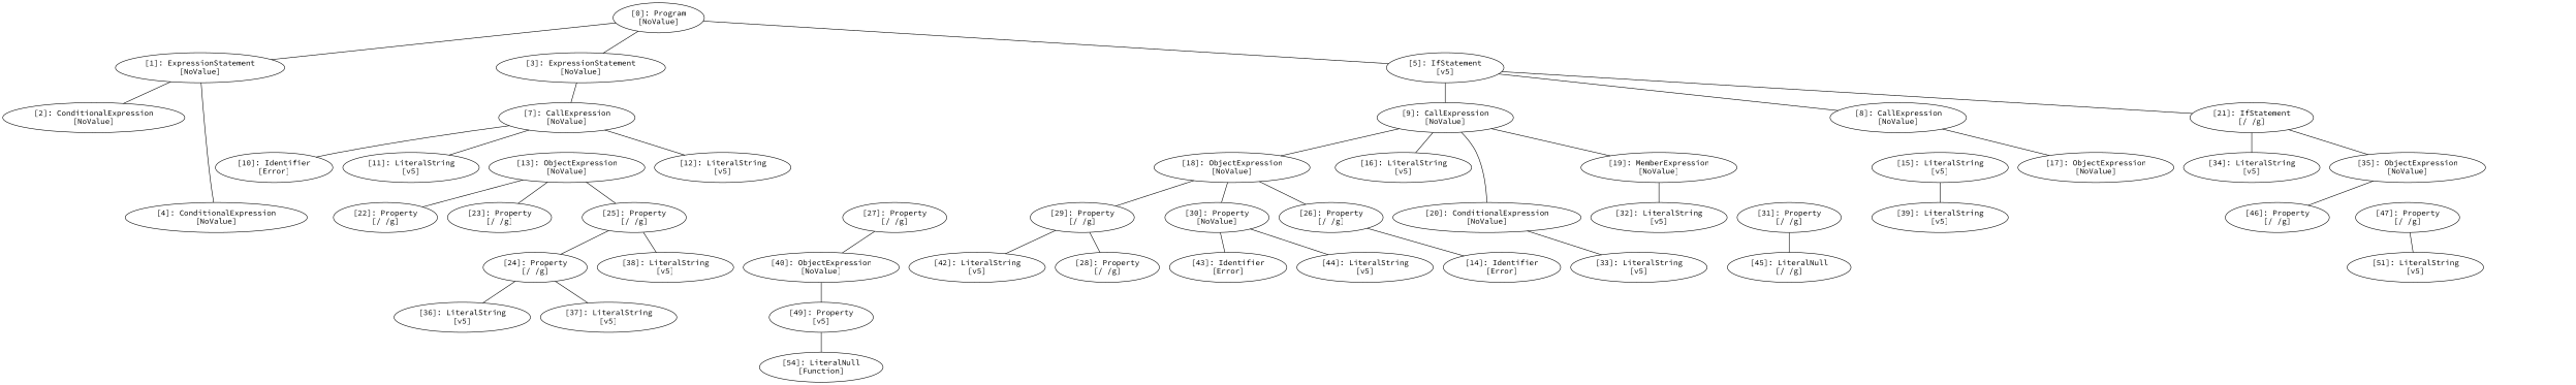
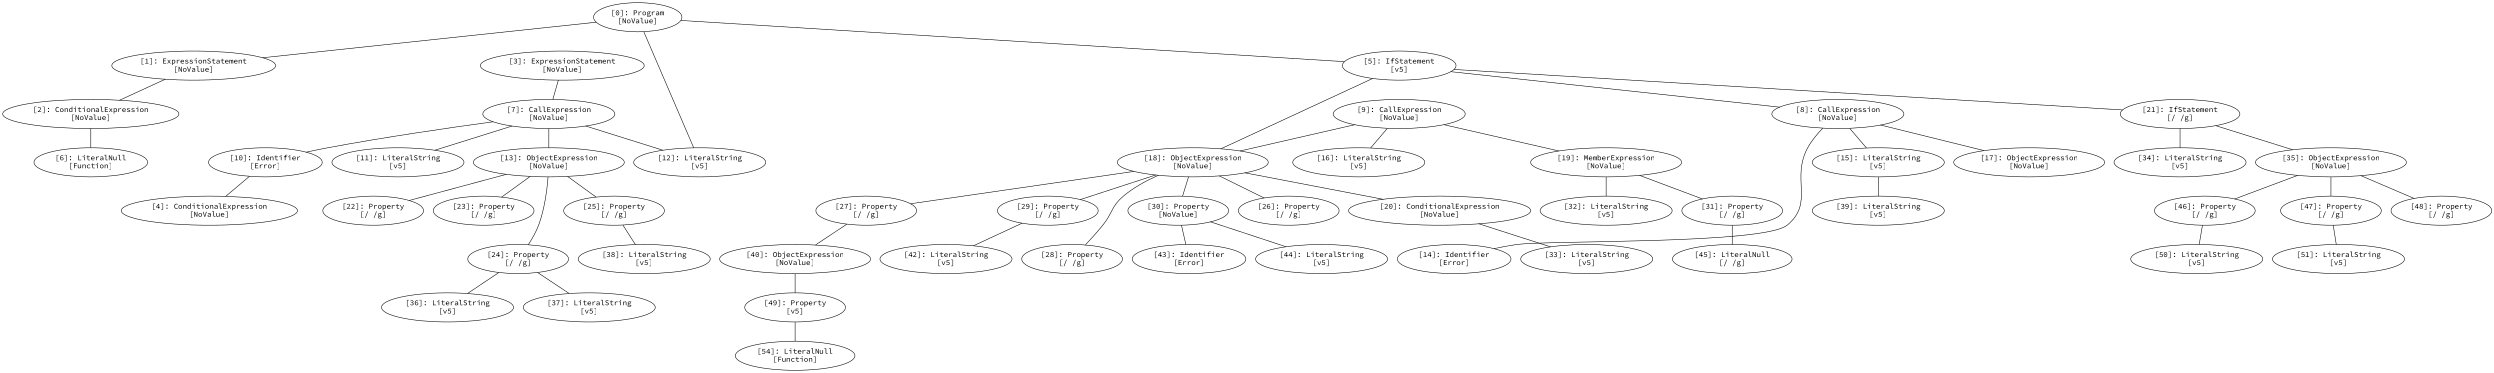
  graph {
    fontname="Source Code Pro"
    node [fontname="Source Code Pro"]
    edge [fontname="Source Code Pro"]
    n1 [label="[0]: Program\n[NoValue]"]
    n2 [label="[1]: ExpressionStatement\n[NoValue]"]
    n3 [label="[3]: ExpressionStatement\n[NoValue]"]
    n4 [label="[5]: IfStatement\n[v5]"]
    n5 [label="[2]: ConditionalExpression\n[NoValue]"]
    n6 [label="[4]: ConditionalExpression\n[NoValue]"]
    n7 [label="[7]: CallExpression\n[NoValue]"]
    n8 [label="[8]: CallExpression\n[NoValue]"]
    n9 [label="[9]: CallExpression\n[NoValue]"]
    n10 [label="[21]: IfStatement\n[/ /g]"]
+   n11 [label="[6]: LiteralNull\n[Function]"]
    n12 [label="[10]: Identifier\n[Error]"]
    n13 [label="[11]: LiteralString\n[v5]"]
    n14 [label="[12]: LiteralString\n[v5]"]
    n15 [label="[13]: ObjectExpression\n[NoValue]"]
    n16 [label="[14]: Identifier\n[Error]"]
    n17 [label="[15]: LiteralString\n[v5]"]
    n18 [label="[17]: ObjectExpression\n[NoValue]"]
    n19 [label="[16]: LiteralString\n[v5]"]
    n20 [label="[18]: ObjectExpression\n[NoValue]"]
    n21 [label="[19]: MemberExpression\n[NoValue]"]
    n22 [label="[20]: ConditionalExpression\n[NoValue]"]
    n23 [label="[34]: LiteralString\n[v5]"]
    n24 [label="[35]: ObjectExpression\n[NoValue]"]
    n25 [label="[22]: Property\n[/ /g]"]
    n26 [label="[23]: Property\n[/ /g]"]
    n27 [label="[24]: Property\n[/ /g]"]
    n28 [label="[25]: Property\n[/ /g]"]
    n29 [label="[39]: LiteralString\n[v5]"]
    n30 [label="[26]: Property\n[/ /g]"]
    n31 [label="[27]: Property\n[/ /g]"]
    n32 [label="[28]: Property\n[/ /g]"]
    n33 [label="[29]: Property\n[/ /g]"]
    n34 [label="[30]: Property\n[NoValue]"]
    n35 [label="[31]: Property\n[/ /g]"]
    n36 [label="[32]: LiteralString\n[v5]"]
    n37 [label="[33]: LiteralString\n[v5]"]
    n38 [label="[36]: LiteralString\n[v5]"]
    n39 [label="[37]: LiteralString\n[v5]"]
    n40 [label="[38]: LiteralString\n[v5]"]
    n41 [label="[40]: ObjectExpression\n[NoValue]"]
    n42 [label="[42]: LiteralString\n[v5]"]
    n43 [label="[43]: Identifier\n[Error]"]
    n44 [label="[44]: LiteralString\n[v5]"]
    n45 [label="[45]: LiteralNull\n[/ /g]"]
    n46 [label="[46]: Property\n[/ /g]"]
    n47 [label="[47]: Property\n[/ /g]"]
+   n48 [label="[48]: Property\n[/ /g]"]
    n49 [label="[49]: Property\n[v5]"]
+   n50 [label="[50]: LiteralString\n[v5]"]
    n51 [label="[51]: LiteralString\n[v5]"]
    n52 [label="[54]: LiteralNull\n[Function]"]
    n1 -- n2
-   n1 -- n3
+   n1 -- n14
    n1 -- n4
    n2 -- n5
-   n2 -- n6
+   n12 -- n6
    n3 -- n7
    n4 -- n8
-   n4 -- n9
+   n4 -- n20
    n4 -- n10
+   n5 -- n11
    n7 -- n12
    n7 -- n13
    n7 -- n14
-   n30 -- n16
+   n7 -- n15
+   n8 -- n16
+   n8 -- n17
    n8 -- n18
    n9 -- n19
    n9 -- n20
    n9 -- n21
-   n9 -- n22
+   n20 -- n22
    n10 -- n23
    n10 -- n24
    n15 -- n25
    n15 -- n26
-   n28 -- n27
+   n15 -- n27
    n15 -- n28
    n17 -- n29
    n20 -- n30
-   n33 -- n32
+   n20 -- n31
+   n20 -- n32
    n20 -- n33
    n20 -- n34
+   n21 -- n35
    n21 -- n36
    n22 -- n37
    n24 -- n46
+   n24 -- n47
+   n24 -- n48
    n27 -- n38
    n27 -- n39
    n28 -- n40
    n31 -- n41
    n33 -- n42
    n34 -- n43
    n34 -- n44
    n35 -- n45
    n41 -- n49
+   n46 -- n50
    n47 -- n51
    n49 -- n52
  }
